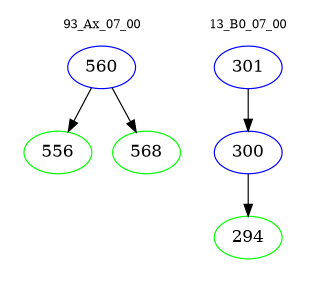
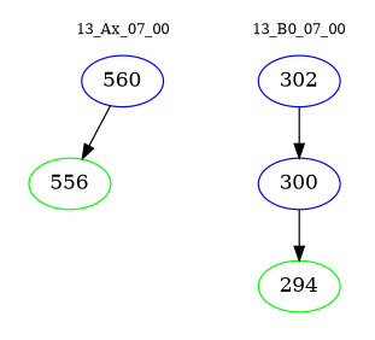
  digraph {
    node [color=blue]
    edge [color=black]
    n1 [label=560]
    n2 [color=green label=556]
-   n3 [color=green label=568]
-   n4 [label=301]
+   n4 [label=302]
    n5 [color=green label=294]
    n6 [label=300]
    subgraph cluster_1 {
      color=white
      fontsize=10
-     label="93_Ax_07_00"
+     label="13_Ax_07_00"
      n1
      n2
-     n3
    }
    subgraph cluster_2 {
      color=white
      fontsize=10
      label="13_B0_07_00"
      n4
      n5
      n6
    }
    n1 -> n2
-   n1 -> n3
    n4 -> n6
    n6 -> n5
  }
